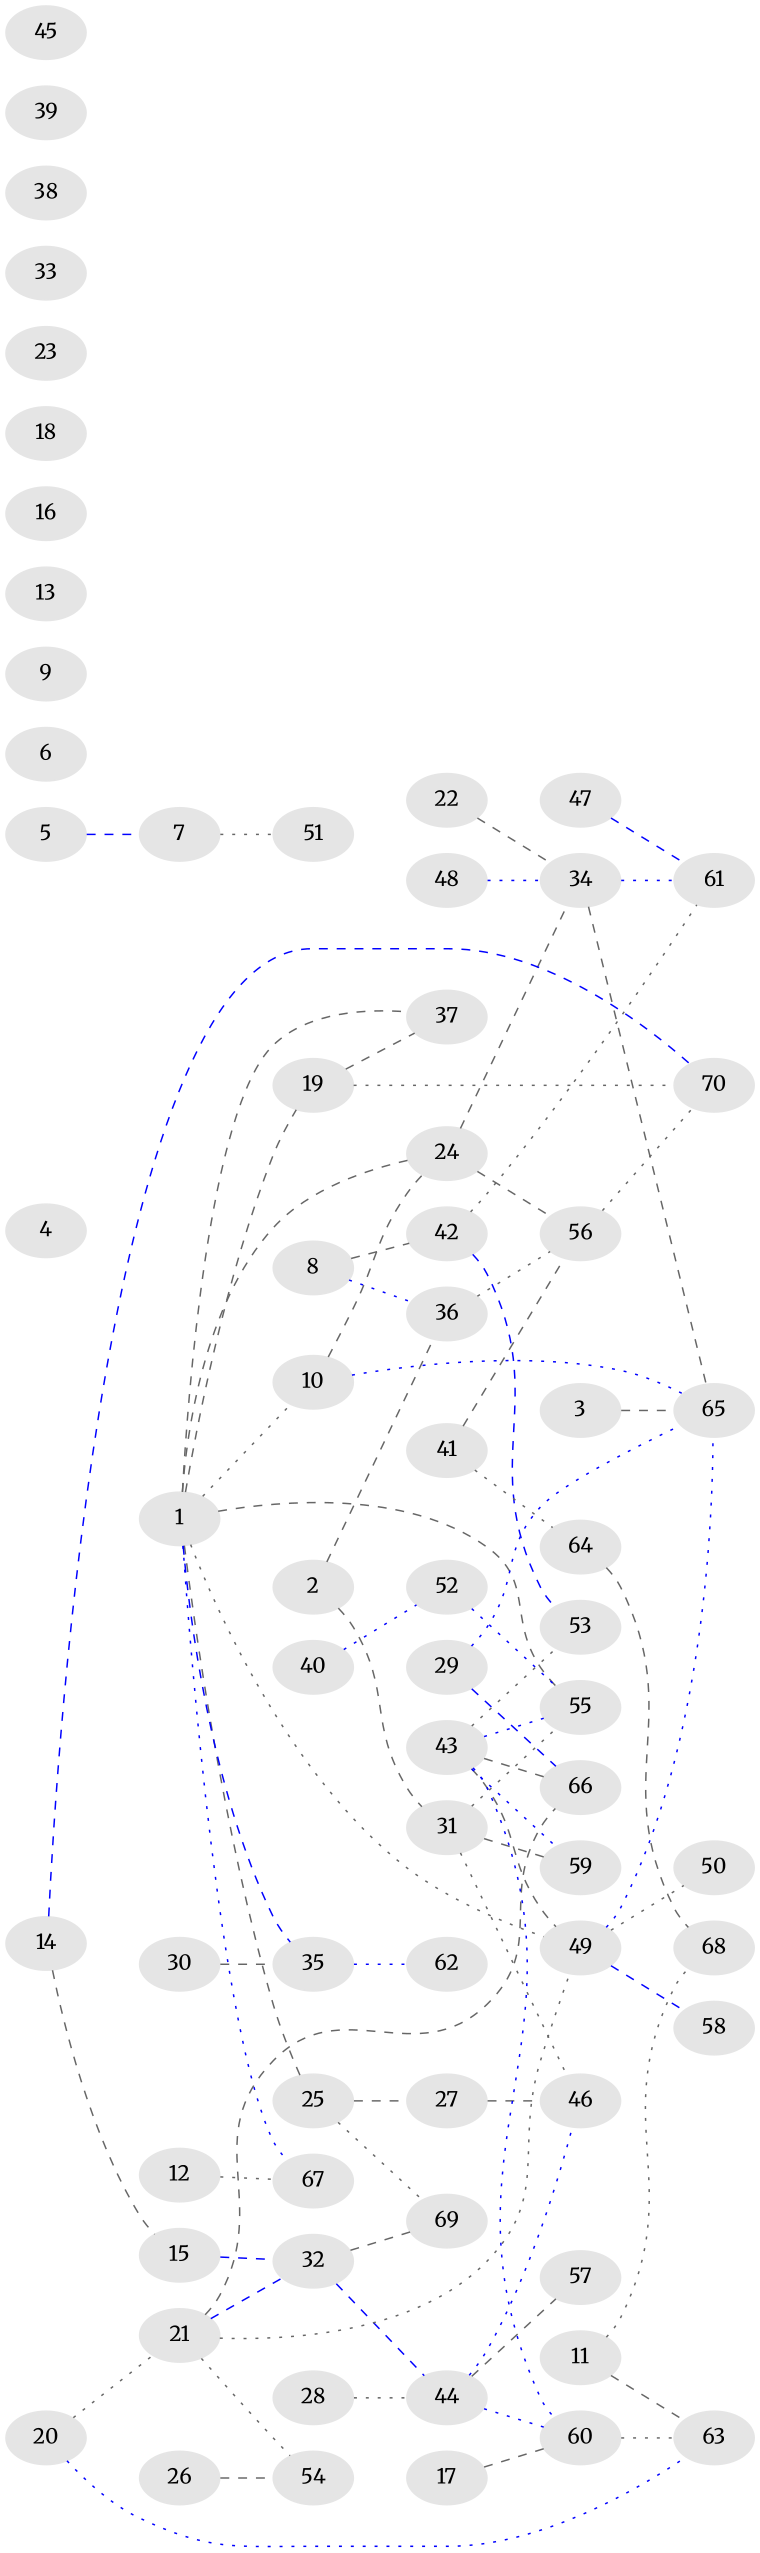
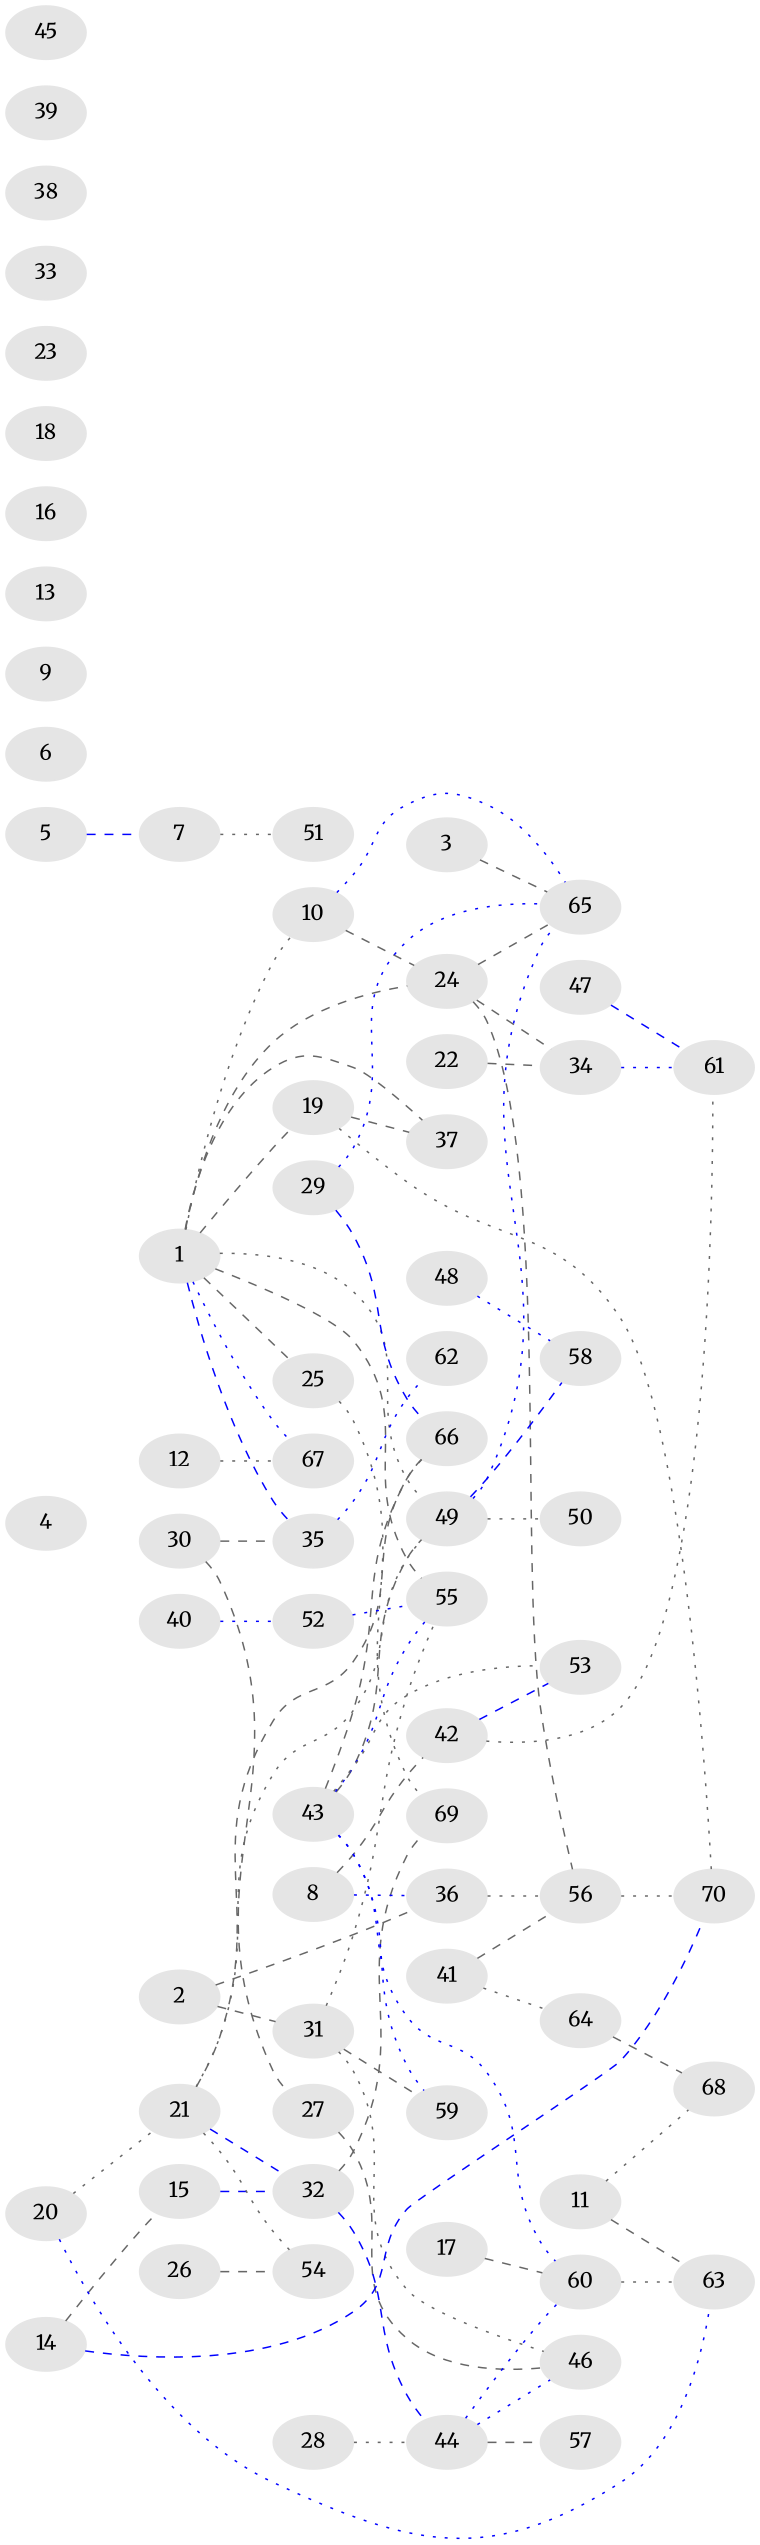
  graph {
    fontname=Merriweather
    rankdir=LR
    node [color=gray90 fontname=Merriweather style=filled]
    edge [color=gray40 fontname=Merriweather style=dashed]
    1
    10
    19
    24
    25
    35
    37
    49
    55
    67
    65
    70
    34
    56
    27
    69
    62
    58
    50
    2
    31
    36
    46
    59
    32
    44
    3
    4
    5
    7
    51
    6
    8
    42
    61
    53
    9
    11
    63
    68
    12
    13
    14
    15
    16
    17
    60
    18
    20
    21
    54
    66
    22
    23
    26
    28
    57
    29
    30
    33
    38
    39
    40
    52
    41
    64
    43
    45
    47
    48
    1 -- 10 [style=dotted]
    1 -- 19
    1 -- 24
    1 -- 25
    1 -- 35 [color=blue]
    1 -- 37
    1 -- 49 [style=dotted]
    1 -- 55
    1 -- 67 [color=blue style=dotted]
    10 -- 24
    10 -- 65 [color=blue style=dotted]
    19 -- 37
    19 -- 70 [style=dotted]
-   34 -- 65
+   24 -- 65
    24 -- 34
    24 -- 56
-   25 -- 27
+   30 -- 27
    25 -- 69 [style=dotted]
    35 -- 62 [color=blue style=dotted]
    49 -- 65 [color=blue style=dotted]
    49 -- 58 [color=blue]
    49 -- 50 [style=dotted]
    34 -- 61 [color=blue style=dotted]
    56 -- 70 [style=dotted]
    27 -- 46
    2 -- 31
    2 -- 36
    31 -- 55 [style=dotted]
    31 -- 46 [style=dotted]
    31 -- 59
    36 -- 56 [style=dotted]
    32 -- 69
    32 -- 44 [color=blue]
    44 -- 46 [color=blue style=dotted]
    44 -- 60 [color=blue style=dotted]
    44 -- 57
    3 -- 65
    5 -- 7 [color=blue]
    7 -- 51 [style=dotted]
    8 -- 36 [color=blue style=dotted]
    8 -- 42
    42 -- 61 [style=dotted]
    42 -- 53 [color=blue]
    11 -- 63
    11 -- 68 [style=dotted]
    12 -- 67 [style=dotted]
    14 -- 70 [color=blue]
    14 -- 15
    15 -- 32 [color=blue]
    17 -- 60
    60 -- 63 [style=dotted]
    20 -- 63 [color=blue style=dotted]
    20 -- 21 [style=dotted]
    21 -- 49 [style=dotted]
    21 -- 32 [color=blue]
    21 -- 54 [style=dotted]
    21 -- 66
    22 -- 34
    26 -- 54
    28 -- 44 [style=dotted]
    29 -- 65 [color=blue style=dotted]
    29 -- 66 [color=blue]
    30 -- 35
    40 -- 52 [color=blue style=dotted]
    52 -- 55 [color=blue style=dotted]
    41 -- 56
    41 -- 64 [style=dotted]
    64 -- 68
    43 -- 49
    43 -- 55 [color=blue style=dotted]
    43 -- 59 [color=blue style=dotted]
    43 -- 53 [style=dotted]
    43 -- 60 [color=blue style=dotted]
    43 -- 66
    47 -- 61 [color=blue]
-   48 -- 34 [color=blue style=dotted]
+   48 -- 58 [color=blue style=dotted]
  }
